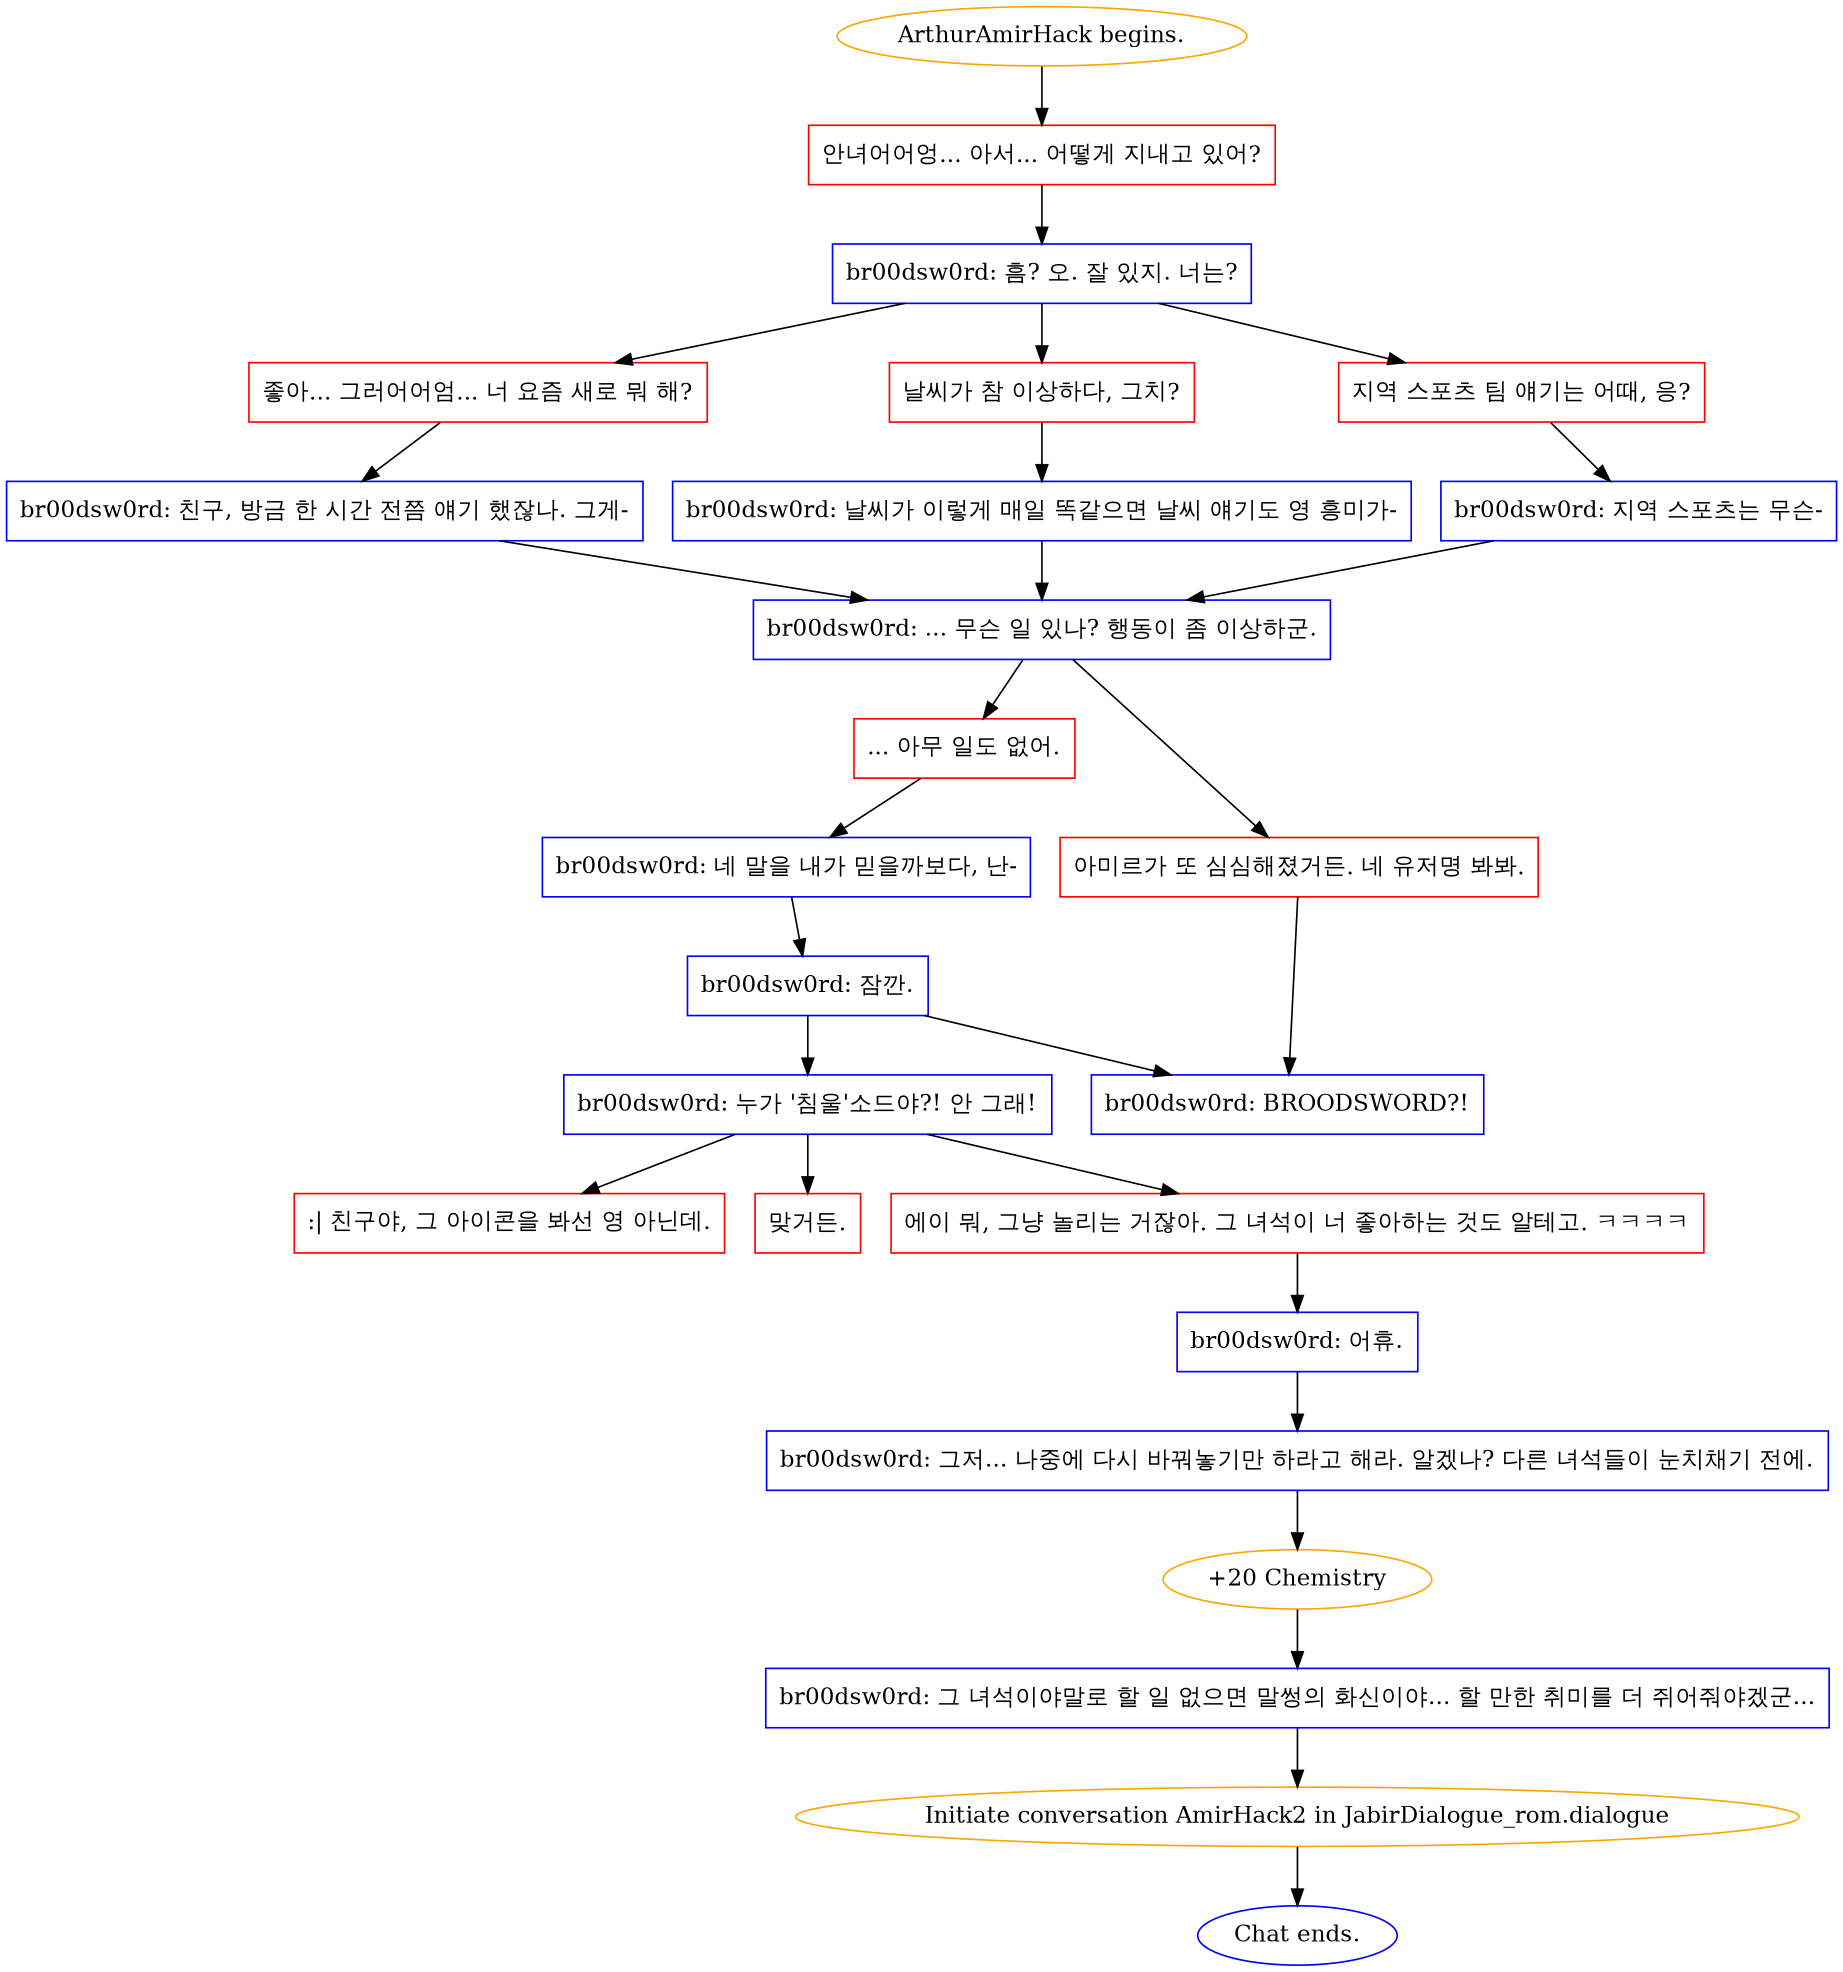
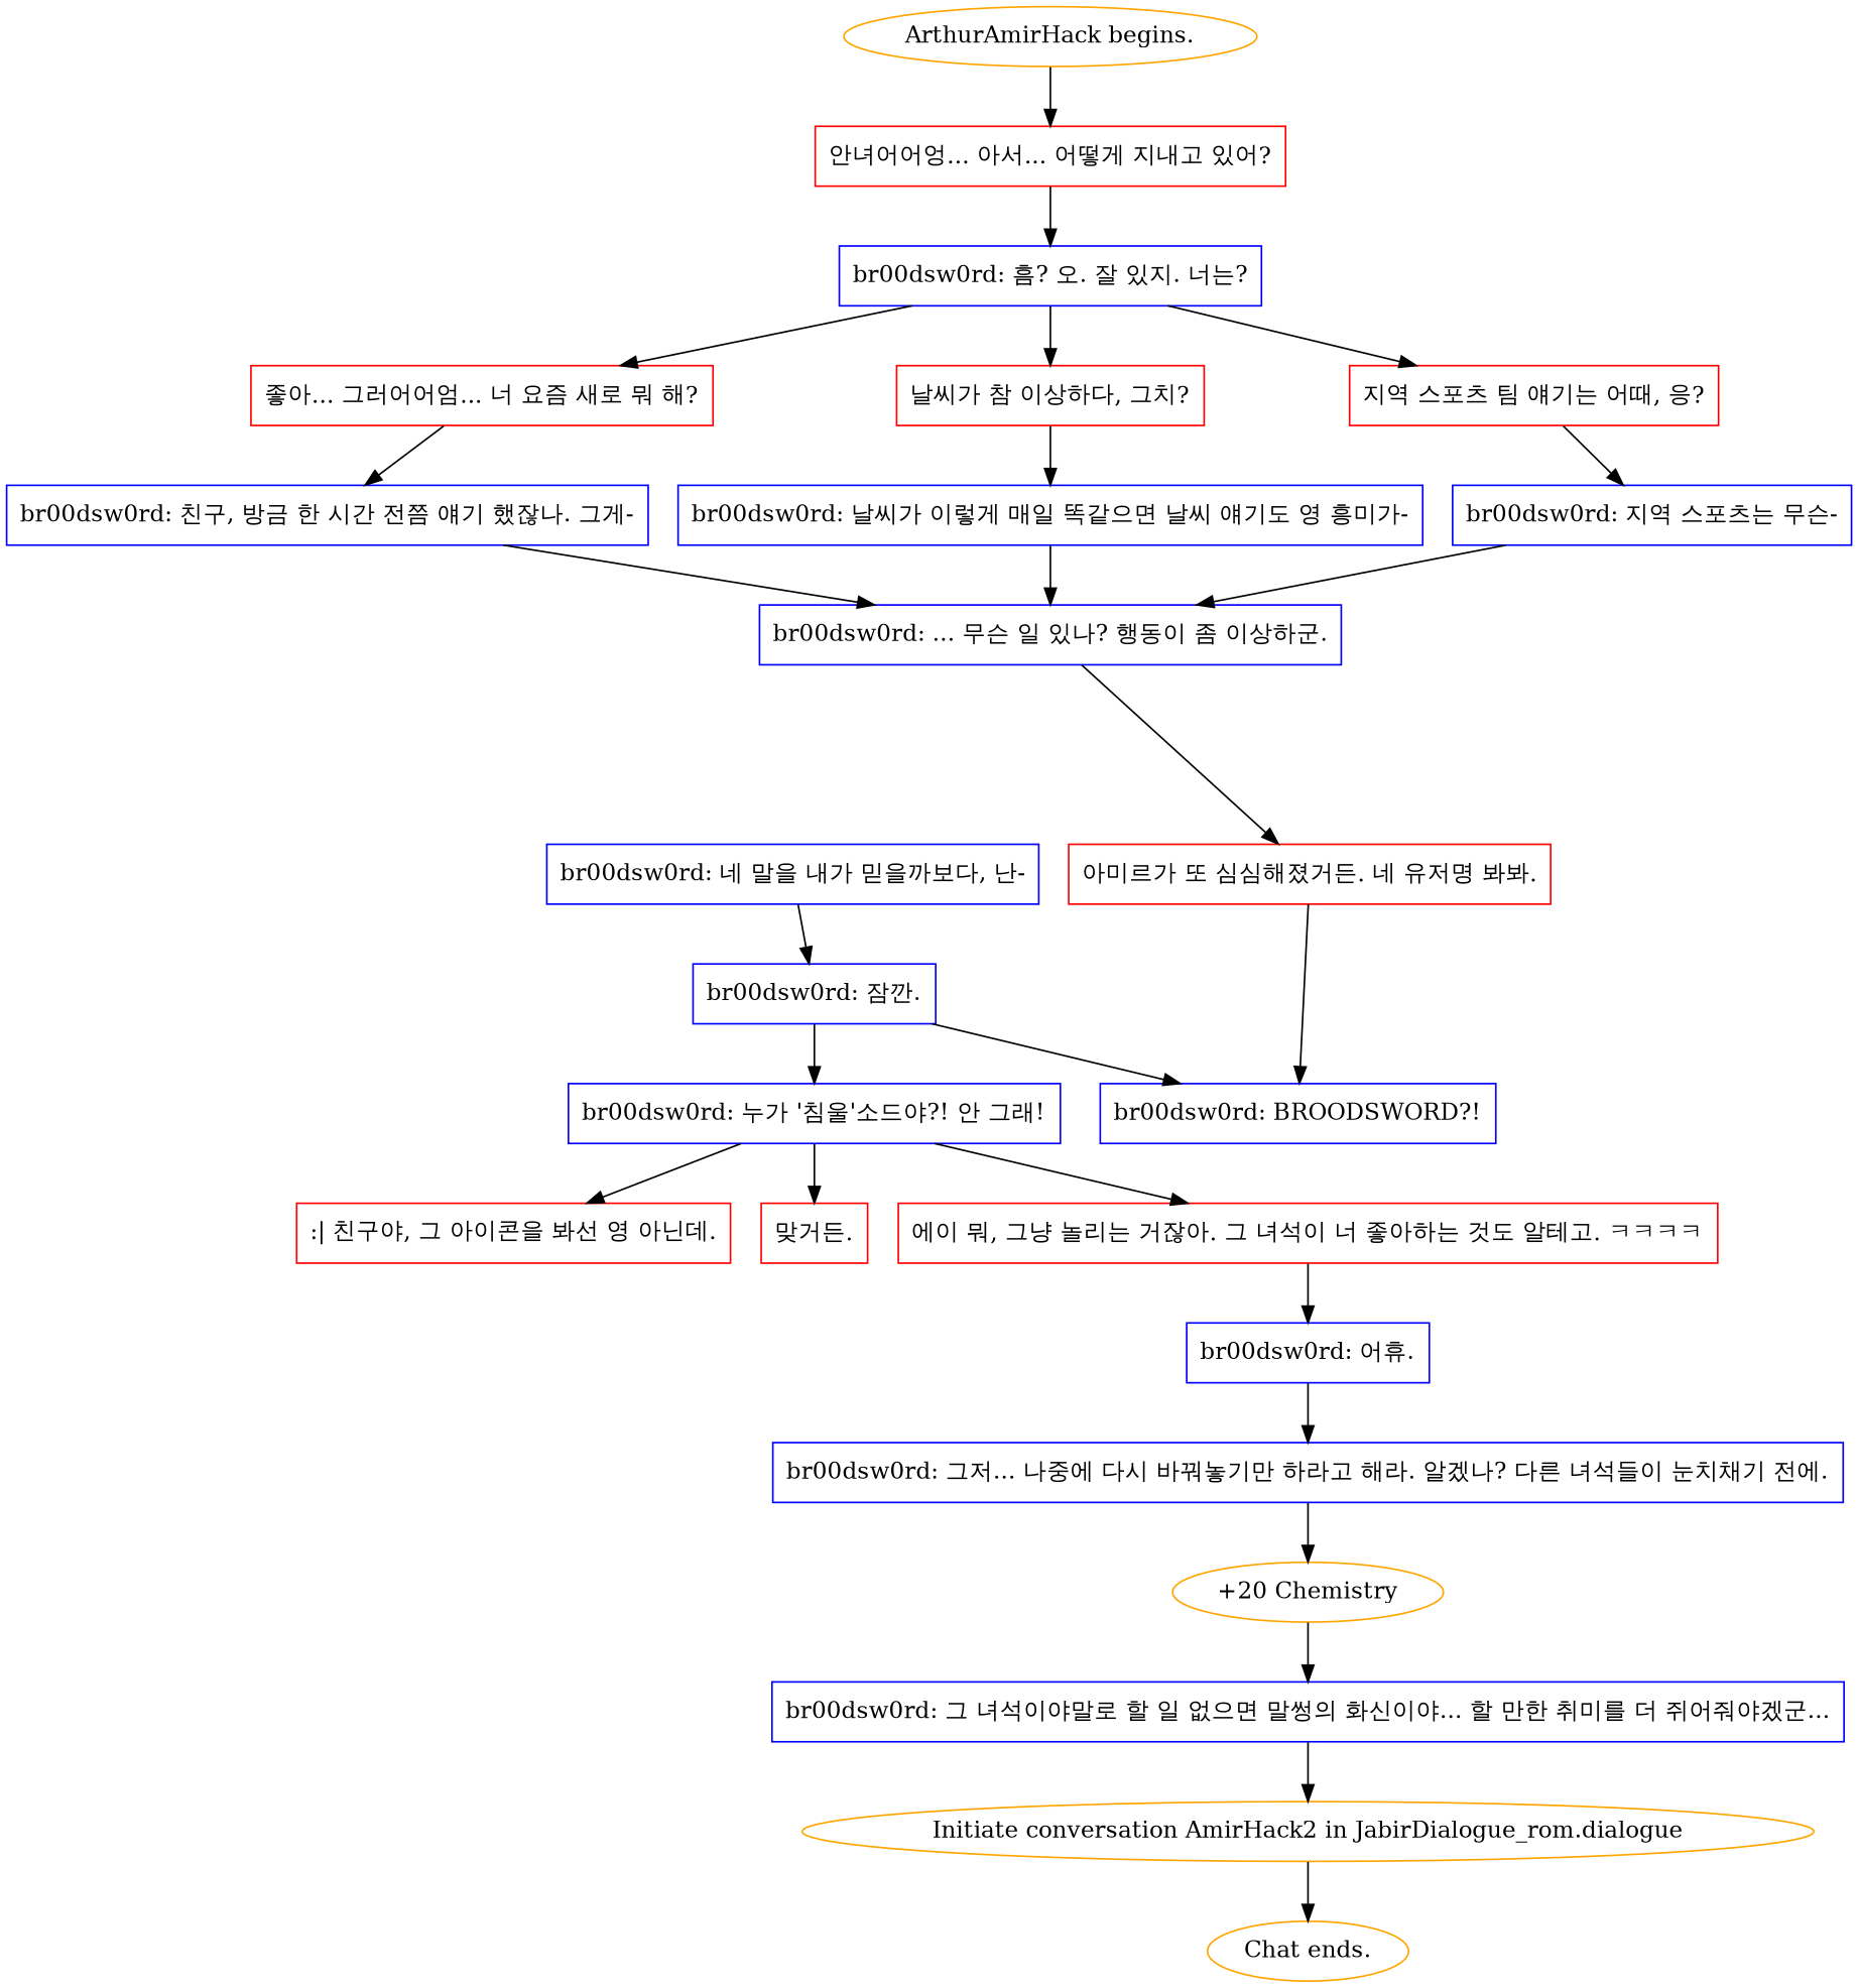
  digraph {
    node [color=blue shape=box]
    "ArthurAmirHack begins." [color=orange shape=""]
    n2 [color=red label="안녀어어엉... 아서... 어떻게 지내고 있어?"]
    n3 [label="br00dsw0rd: 흠? 오. 잘 있지. 너는?"]
    n4 [color=red label="좋아... 그러어어엄... 너 요즘 새로 뭐 해?"]
    n5 [color=red label="날씨가 참 이상하다, 그치?"]
    n6 [color=red label="지역 스포츠 팀 얘기는 어때, 응?"]
    n7 [label="br00dsw0rd: 친구, 방금 한 시간 전쯤 얘기 했잖나. 그게-"]
    n8 [label="br00dsw0rd: 날씨가 이렇게 매일 똑같으면 날씨 얘기도 영 흥미가-"]
    n9 [label="br00dsw0rd: 지역 스포츠는 무슨-"]
    n10 [label="br00dsw0rd: ... 무슨 일 있나? 행동이 좀 이상하군."]
-   n11 [color=red label="... 아무 일도 없어."]
    n12 [color=red label="아미르가 또 심심해졌거든. 네 유저명 봐봐."]
    n13 [label="br00dsw0rd: 네 말을 내가 믿을까보다, 난-"]
    n14 [label="br00dsw0rd: BROODSWORD?!"]
    n15 [label="br00dsw0rd: 잠깐."]
    n16 [label="br00dsw0rd: 누가 '침울'소드야?! 안 그래!"]
    n17 [color=red label=":| 친구야, 그 아이콘을 봐선 영 아닌데."]
    n18 [color=red label="맞거든."]
    n19 [color=red label="에이 뭐, 그냥 놀리는 거잖아. 그 녀석이 너 좋아하는 것도 알테고. ㅋㅋㅋㅋ"]
    n20 [label="br00dsw0rd: 어휴."]
    n21 [label="br00dsw0rd: 그저... 나중에 다시 바꿔놓기만 하라고 해라. 알겠나? 다른 녀석들이 눈치채기 전에."]
    n22 [color=orange label="+20 Chemistry" shape=""]
    n23 [label="br00dsw0rd: 그 녀석이야말로 할 일 없으면 말썽의 화신이야... 할 만한 취미를 더 쥐어줘야겠군..."]
    n24 [color=orange label="Initiate conversation AmirHack2 in JabirDialogue_rom.dialogue" shape=""]
-   "Chat ends." [shape=""]
+   "Chat ends." [color=orange shape=""]
    "ArthurAmirHack begins." -> n2
    n2 -> n3
    n3 -> n4
    n3 -> n5
    n3 -> n6
    n4 -> n7
    n5 -> n8
    n6 -> n9
    n7 -> n10
    n8 -> n10
    n9 -> n10
-   n10 -> n11
    n10 -> n12
-   n11 -> n13
    n12 -> n14
    n13 -> n15
    n15 -> n14
    n15 -> n16
    n16 -> n17
    n16 -> n18
    n16 -> n19
    n19 -> n20
    n20 -> n21
    n21 -> n22
    n22 -> n23
    n23 -> n24
    n24 -> "Chat ends."
  }
